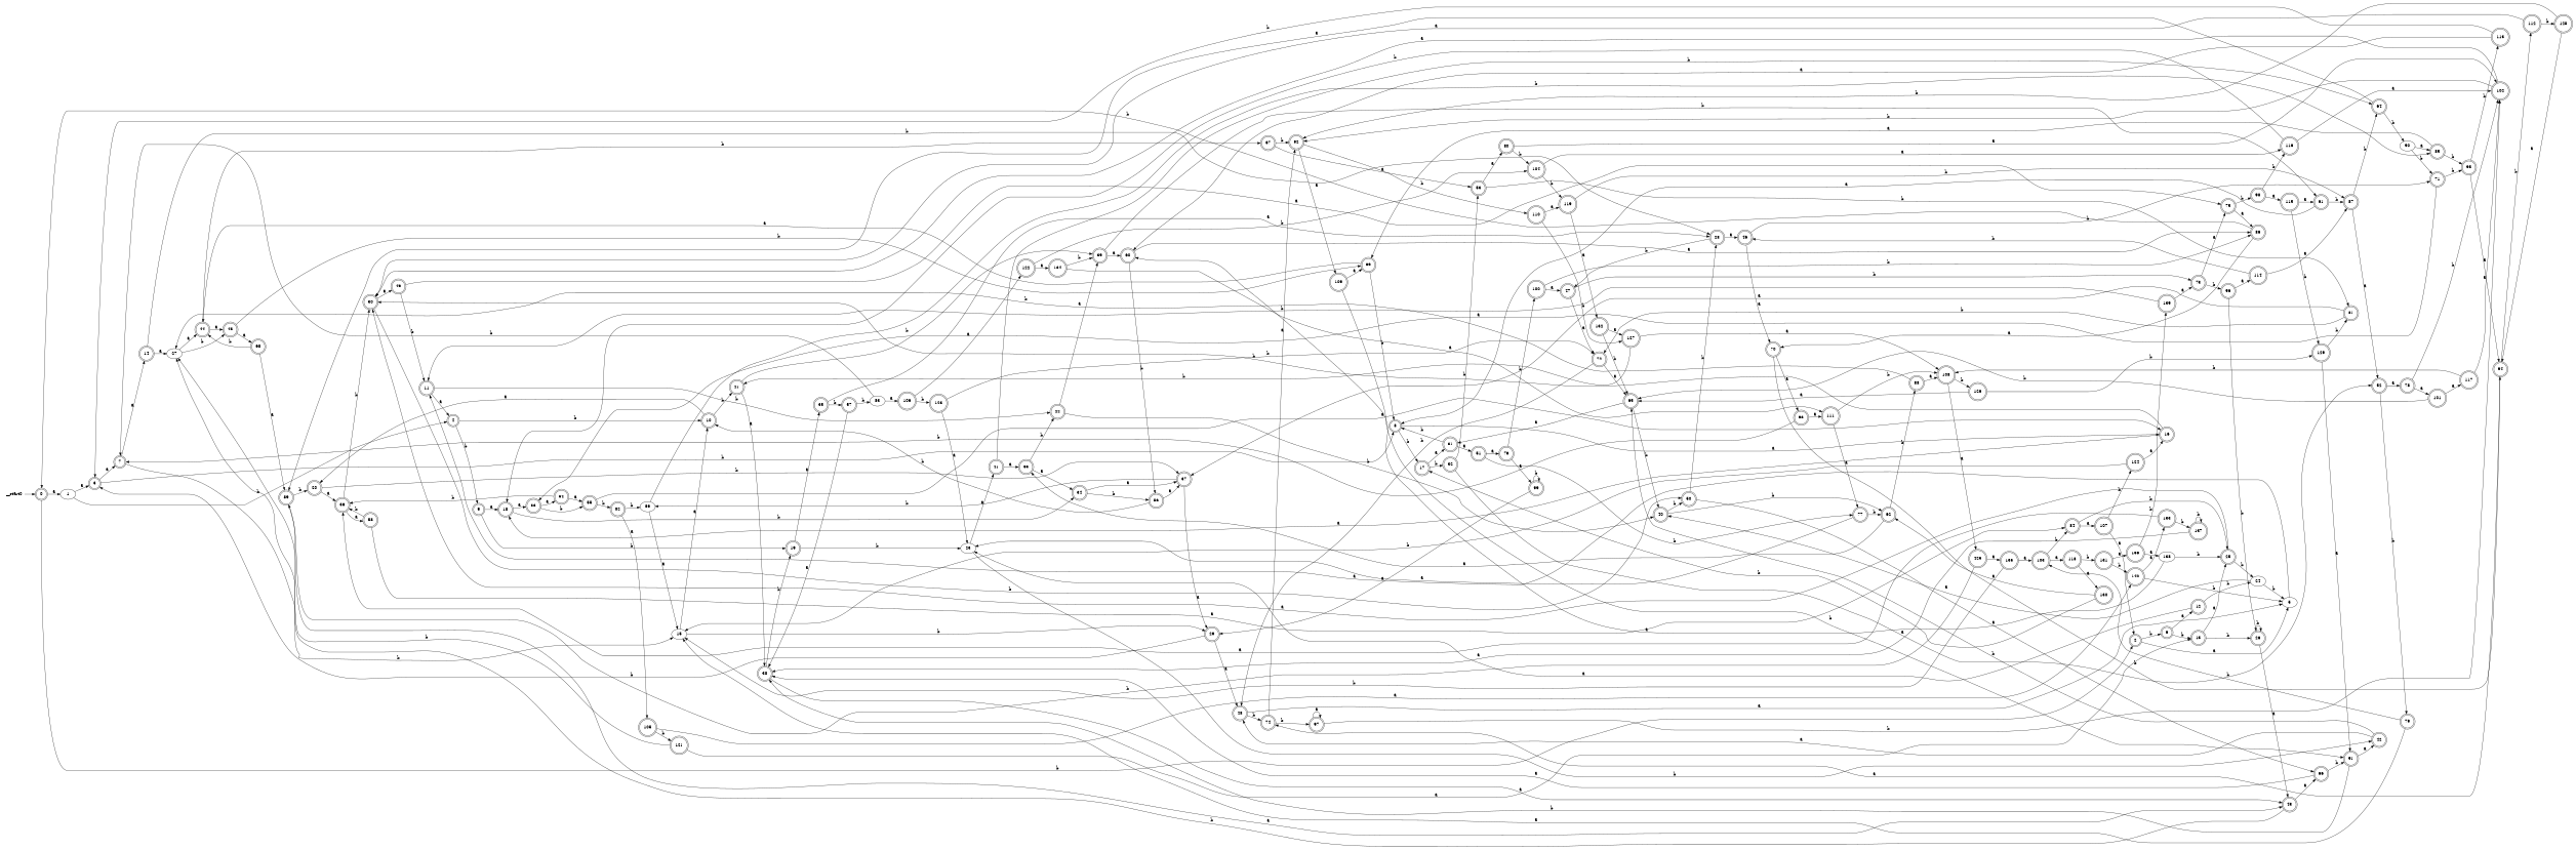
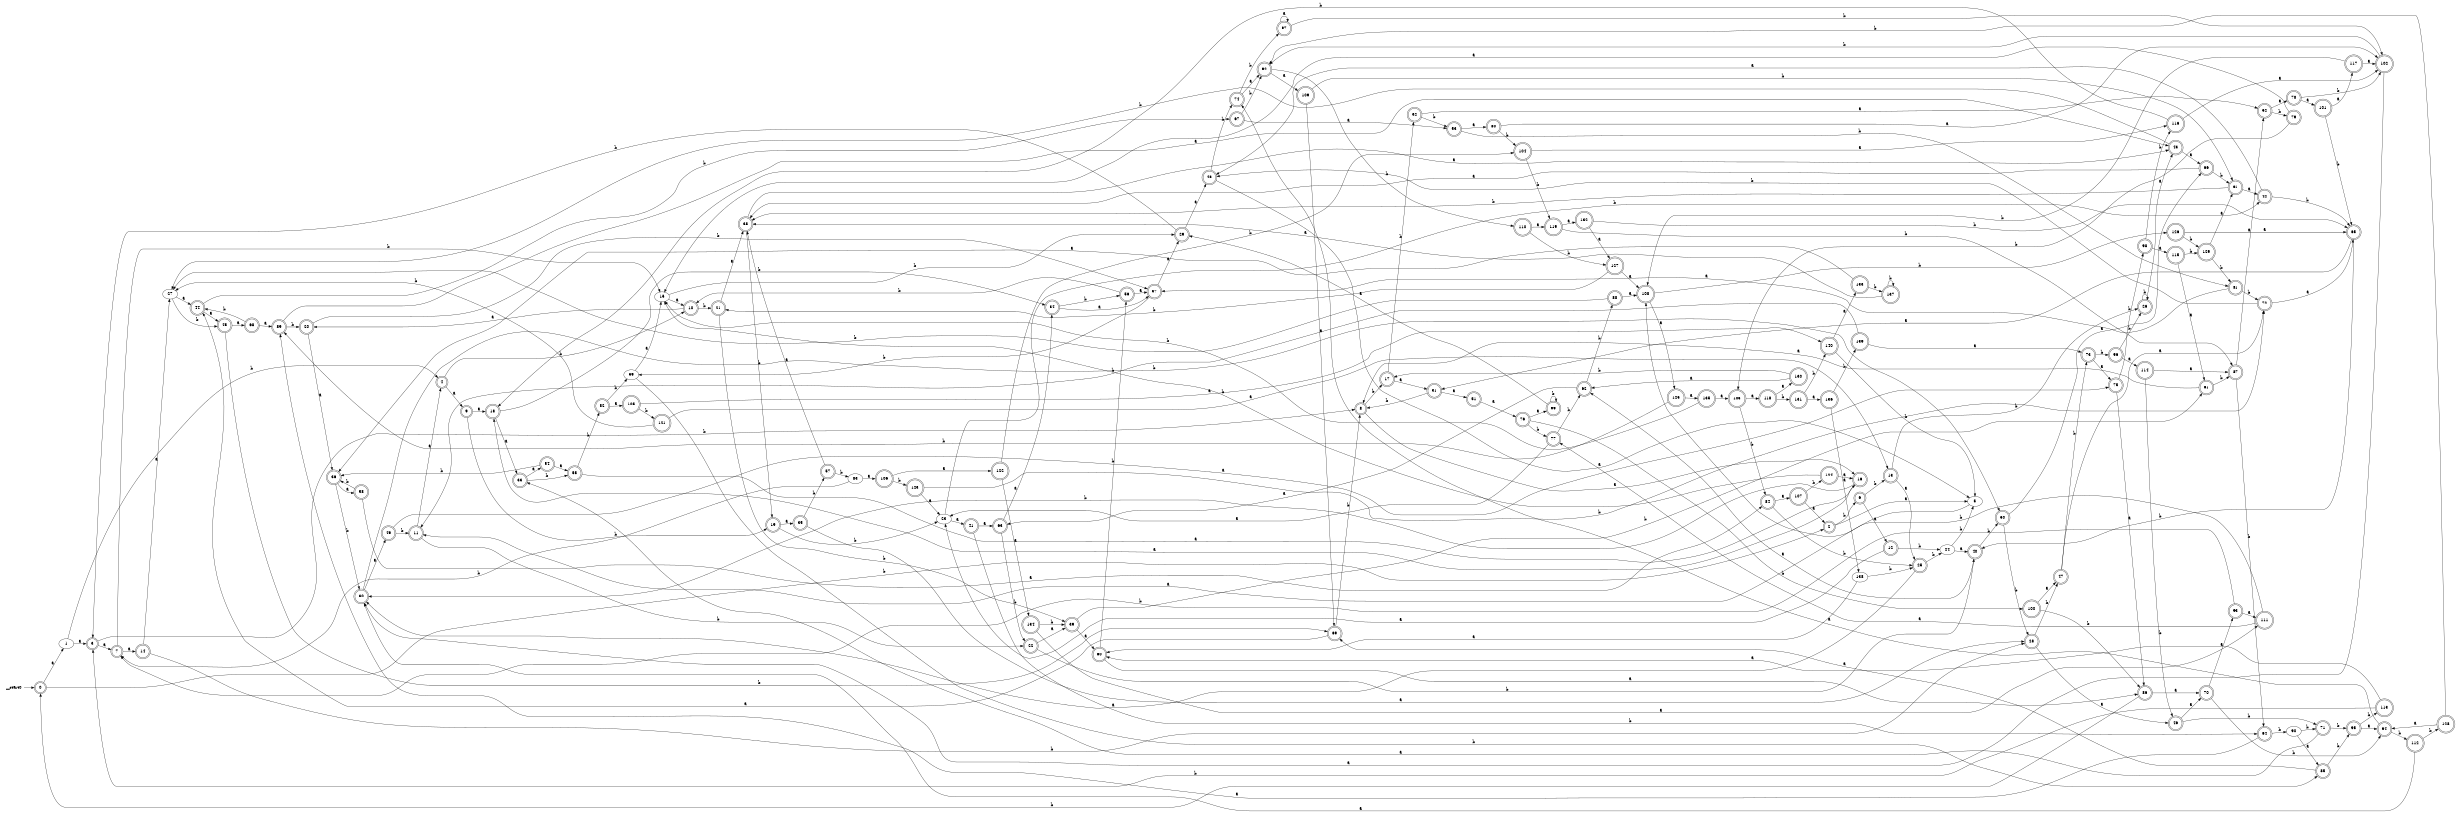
  digraph {
    rankdir=LR
    node [shape=doublecircle]
    __start0 [shape=none]
    0
    1 [shape=""]
    2
    3
    4
    5 [shape=""]
    6
    7
    8
    9
    10
    11
    12
    13
    14
    15 [shape=""]
    16
    17
    18
    19
    20
    21
    22
    23 [shape=""]
    24 [shape=""]
    25
    26
    27 [shape=""]
    28
    29
    30
    31
    32
    33
    34
    35
    36
    37
    38
    39
    40
    41
    42
    43
    44
    45
    46
    47
    48
    49
    50
    51
    52
    53
    54
    55
    56
    57
    58
    59 [shape=""]
    60
    61
    62
    63
    64
    65
    66
    67
    68
    69
    70
    71
    72
    73
    74
    75
    76
    77
    78
    79
    80
    81
    82
    83 [shape=""]
    84
    85
    86
    87
    88
    89
    90 [shape=""]
    91
    92
    93
    94
    95
    96
    97
    98
    99
    100
    101
    102
    103
    104
    105
    106
    107
    108
    109
    110
    111
    112
    113
    114
    115
    116
    117
    118
    119
    n122 [label=140]
    121
    122
    123
    124
-   125 [label=425]
+   125
    126
    127
    128
    129
    130
    131
    132
    133
    134
    135
    136
    137
    138 [shape=""]
    139
    __start0 -> 0
    0 -> 1 [label=a]
    0 -> 2 [label=b]
    1 -> 3 [label=a]
    1 -> 4 [label=b]
    2 -> 5 [label=a]
    2 -> 6 [label=b]
    3 -> 7 [label=a]
    3 -> 8 [label=b]
-   4 -> 9 [label=b]
+   4 -> 9 [label=a]
    4 -> 10 [label=b]
    5 -> 11 [label=a]
    6 -> 12 [label=a]
    6 -> 13 [label=b]
    7 -> 14 [label=a]
    7 -> 15 [label=b]
    8 -> 16 [label=a]
    8 -> 17 [label=b]
    9 -> 18 [label=a]
    9 -> 19 [label=b]
    10 -> 20 [label=a]
    10 -> 21 [label=b]
    11 -> 4 [label=a]
    11 -> 22 [label=b]
    12 -> 23 [label=a]
    12 -> 24 [label=b]
    13 -> 25 [label=a]
    13 -> 26 [label=b]
    14 -> 27 [label=a]
    14 -> 28 [label=b]
    15 -> 10 [label=a]
    15 -> 29 [label=b]
    16 -> 18 [label=a]
    16 -> 30 [label=b]
    17 -> 31 [label=a]
    17 -> 32 [label=b]
    18 -> 33 [label=a]
    18 -> 34 [label=b]
    19 -> 23 [label=b]
    19 -> 35 [label=a]
    20 -> 36 [label=a]
    20 -> 37 [label=b]
    21 -> 38 [label=a]
    21 -> 39 [label=b]
    22 -> 39 [label=a]
    22 -> 40 [label=b]
    23 -> 41 [label=a]
    23 -> 42 [label=b]
    24 -> 5 [label=b]
    24 -> 40 [label=a]
    25 -> 24 [label=b]
    25 -> 30 [label=a]
    26 -> 26 [label=b]
    26 -> 43 [label=a]
    27 -> 44 [label=a]
    27 -> 45 [label=b]
    28 -> 46 [label=a]
    28 -> 47 [label=b]
    29 -> 3 [label=b]
    29 -> 48 [label=a]
    30 -> 49 [label=a]
    30 -> 50 [label=b]
    31 -> 8 [label=b]
    31 -> 51 [label=a]
    32 -> 52 [label=a]
    32 -> 53 [label=b]
    33 -> 54 [label=a]
    33 -> 55 [label=b]
    34 -> 37 [label=a]
    34 -> 56 [label=b]
    35 -> 28 [label=a]
    35 -> 57 [label=b]
    36 -> 30 [label=b]
    36 -> 58 [label=a]
    37 -> 29 [label=a]
    37 -> 59 [label=b]
    38 -> 19 [label=b]
    38 -> 43 [label=a]
    39 -> 60 [label=a]
    39 -> 61 [label=b]
    40 -> 50 [label=b]
-   40 -> 62 [label=b]
+   40 -> 62 [label=a]
    41 -> 63 [label=a]
    41 -> 64 [label=b]
    42 -> 48 [label=a]
    42 -> 65 [label=b]
    43 -> 27 [label=b]
    43 -> 66 [label=a]
    44 -> 45 [label=a]
    44 -> 67 [label=b]
    45 -> 68 [label=a]
    45 -> 69 [label=b]
    46 -> 70 [label=a]
    46 -> 71 [label=b]
    47 -> 72 [label=a]
    47 -> 73 [label=b]
    48 -> 5 [label=a]
    48 -> 74 [label=b]
    49 -> 11 [label=b]
    49 -> 75 [label=a]
    50 -> 28 [label=b]
    50 -> 66 [label=a]
    51 -> 76 [label=a]
-   51 -> 77 [label=b]
+   76 -> 77 [label=b]
    52 -> 78 [label=a]
    52 -> 79 [label=b]
    53 -> 80 [label=a]
    53 -> 81 [label=b]
    54 -> 36 [label=b]
    54 -> 55 [label=a]
    55 -> 16 [label=a]
    55 -> 82 [label=b]
    56 -> 10 [label=b]
    56 -> 37 [label=a]
    57 -> 38 [label=a]
    57 -> 83 [label=b]
    58 -> 36 [label=b]
    58 -> 84 [label=a]
    59 -> 15 [label=a]
    59 -> 85 [label=b]
    60 -> 56 [label=b]
    60 -> 86 [label=a]
    61 -> 8 [label=a]
    61 -> 87 [label=b]
    62 -> 63 [label=a]
    62 -> 88 [label=b]
    63 -> 22 [label=b]
    63 -> 34 [label=a]
    64 -> 89 [label=a]
    64 -> 90 [label=b]
    65 -> 31 [label=a]
    65 -> 40 [label=b]
    66 -> 38 [label=a]
    66 -> 91 [label=b]
    67 -> 53 [label=a]
    67 -> 92 [label=b]
    68 -> 44 [label=b]
    68 -> 89 [label=a]
    69 -> 8 [label=b]
    69 -> 44 [label=a]
    70 -> 93 [label=a]
    70 -> 94 [label=b]
    71 -> 33 [label=a]
    71 -> 95 [label=b]
    72 -> 48 [label=b]
    72 -> 65 [label=a]
    73 -> 75 [label=a]
    73 -> 96 [label=b]
    74 -> 92 [label=a]
    74 -> 97 [label=b]
    75 -> 86 [label=a]
    75 -> 98 [label=b]
    76 -> 99 [label=a]
    76 -> 100 [label=b]
    77 -> 23 [label=a]
    77 -> 62 [label=b]
    78 -> 101 [label=a]
    78 -> 102 [label=b]
    79 -> 15 [label=a]
    79 -> 103 [label=b]
    80 -> 102 [label=a]
    80 -> 104 [label=b]
    81 -> 37 [label=a]
    81 -> 72 [label=b]
    82 -> 59 [label=b]
    82 -> 105 [label=a]
    83 -> 7 [label=b]
    83 -> 106 [label=a]
    84 -> 25 [label=b]
    84 -> 107 [label=a]
    85 -> 69 [label=a]
    85 -> 95 [label=b]
    86 -> 0 [label=b]
    86 -> 70 [label=a]
    87 -> 52 [label=a]
    87 -> 64 [label=b]
    88 -> 27 [label=b]
    88 -> 108 [label=a]
    89 -> 20 [label=b]
    89 -> 43 [label=a]
    90 -> 71 [label=b]
    90 -> 85 [label=a]
    91 -> 38 [label=b]
    91 -> 42 [label=a]
    92 -> 109 [label=a]
    92 -> 110 [label=b]
    93 -> 7 [label=b]
    93 -> 111 [label=a]
    94 -> 74 [label=a]
    94 -> 112 [label=b]
    95 -> 94 [label=a]
    95 -> 113 [label=b]
    96 -> 26 [label=b]
    96 -> 114 [label=a]
    97 -> 97 [label=a]
    97 -> 102 [label=b]
    98 -> 115 [label=a]
    98 -> 116 [label=b]
    99 -> 29 [label=a]
    99 -> 99 [label=b]
    100 -> 47 [label=a]
    100 -> 86 [label=b]
    101 -> 65 [label=b]
    101 -> 117 [label=a]
    102 -> 30 [label=a]
    102 -> 92 [label=b]
    103 -> 84 [label=b]
    103 -> 118 [label=a]
    104 -> 116 [label=a]
    104 -> 119 [label=b]
    105 -> n122 [label=a]
    105 -> 121 [label=b]
    106 -> 122 [label=a]
    106 -> 123 [label=b]
    107 -> 2 [label=a]
    107 -> 124 [label=b]
    108 -> 125 [label=a]
    108 -> 126 [label=b]
    109 -> 69 [label=a]
    109 -> 91 [label=b]
    110 -> 119 [label=a]
    110 -> 127 [label=b]
    111 -> 77 [label=a]
    111 -> 108 [label=b]
    112 -> 30 [label=a]
    112 -> 128 [label=b]
    113 -> 3 [label=b]
    113 -> 60 [label=a]
    114 -> 46 [label=b]
    114 -> 87 [label=a]
    115 -> 61 [label=a]
    115 -> 129 [label=b]
    116 -> 18 [label=b]
    116 -> 102 [label=a]
    117 -> 102 [label=a]
    117 -> 108 [label=b]
    118 -> 130 [label=a]
    118 -> 131 [label=b]
    119 -> 87 [label=b]
    119 -> 132 [label=a]
    n122 -> 5 [label=b]
    n122 -> 133 [label=a]
    121 -> 13 [label=a]
    121 -> 27 [label=b]
    122 -> 104 [label=b]
    122 -> 134 [label=a]
    123 -> 23 [label=a]
    123 -> 72 [label=b]
    124 -> 15 [label=b]
    124 -> 16 [label=a]
    125 -> 89 [label=b]
    125 -> 135 [label=a]
    126 -> 65 [label=a]
    126 -> 129 [label=b]
    127 -> 21 [label=b]
    127 -> 108 [label=a]
    128 -> 92 [label=b]
    128 -> 94 [label=a]
    129 -> 81 [label=b]
    129 -> 91 [label=a]
    130 -> 17 [label=b]
    130 -> 62 [label=a]
    131 -> n122 [label=b]
    131 -> 136 [label=a]
    132 -> 65 [label=b]
    132 -> 127 [label=a]
    133 -> 36 [label=a]
    133 -> 137 [label=b]
    134 -> 39 [label=b]
    134 -> 111 [label=a]
    135 -> 15 [label=b]
    135 -> 103 [label=a]
    136 -> 138 [label=a]
    136 -> 139 [label=b]
    137 -> 38 [label=a]
    137 -> 137 [label=b]
    138 -> 25 [label=b]
    138 -> 60 [label=a]
    139 -> 11 [label=b]
    139 -> 73 [label=a]
  }
